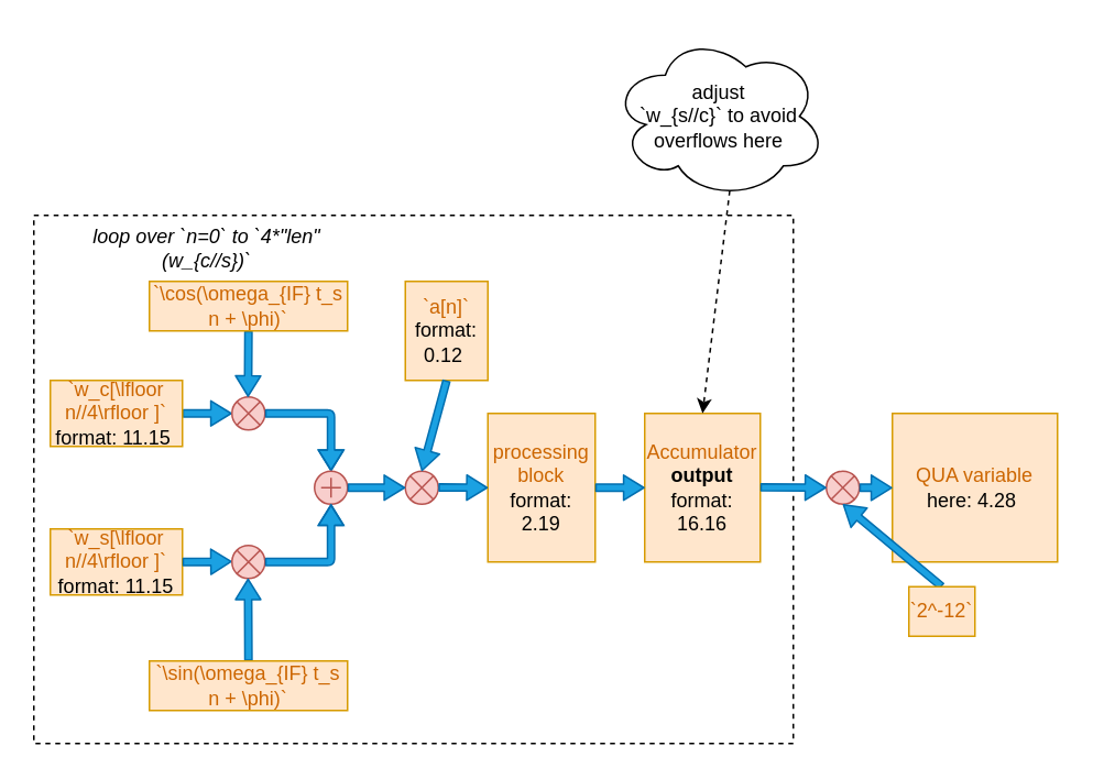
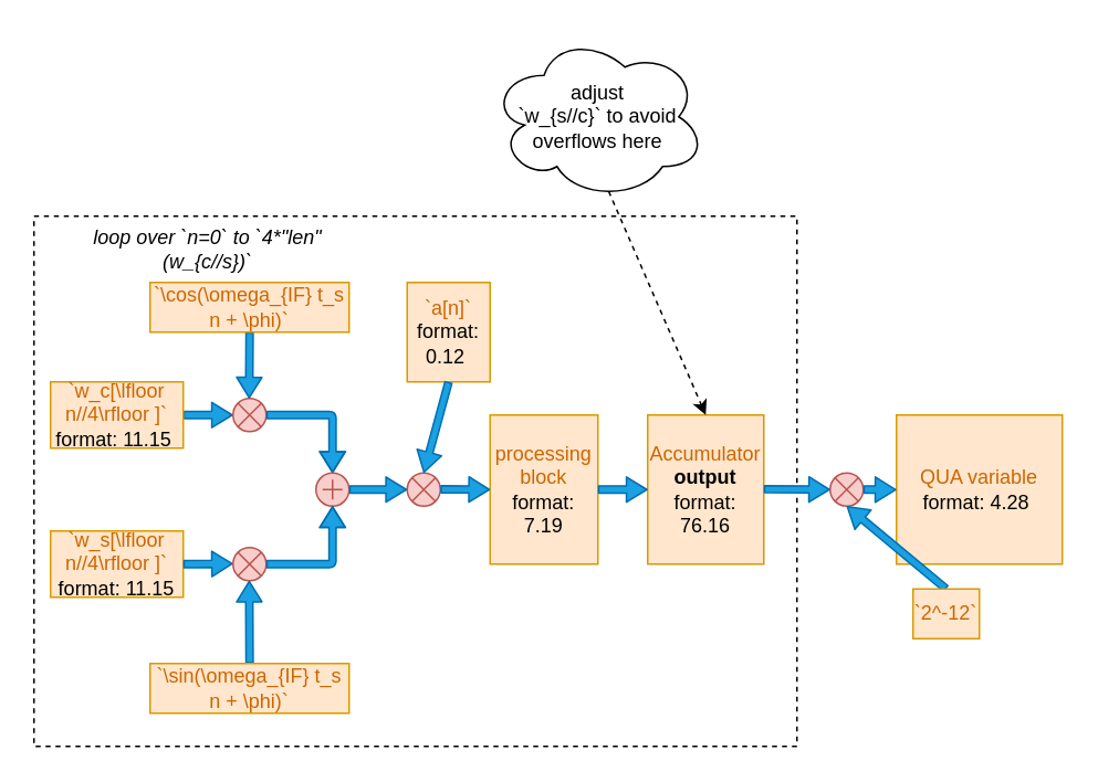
  <mxCell id="0" />
  <mxCell id="1" parent="0" />
  <mxCell id="2" value="" style="rounded=0;whiteSpace=wrap;html=1;fontSize=12;fillColor=none;dashed=1;" parent="1" vertex="1"><mxGeometry x="20" y="130" width="460" height="320" as="geometry" /></mxCell>
  <mxCell id="3" value="" style="shape=flexArrow;endArrow=classic;html=1;width=4.286;endSize=3.762;exitX=1;exitY=0.5;exitDx=0;exitDy=0;endWidth=10;fillColor=#1ba1e2;strokeColor=#006EAF;fontSize=12;" parent="1" source="5" edge="1"><mxGeometry width="50" height="50" relative="1" as="geometry"><mxPoint x="84" y="248" as="sourcePoint" /><mxPoint x="140" y="250" as="targetPoint" /></mxGeometry></mxCell>
  <mxCell id="4" value="&lt;font color=&quot;#cc6600&quot; style=&quot;font-size: 12px&quot;&gt;`a[n]`&lt;br style=&quot;font-size: 12px&quot;&gt;&lt;/font&gt;&lt;font style=&quot;font-size: 12px&quot;&gt;format: 0.12&amp;nbsp;&lt;/font&gt;" style="text;html=1;align=center;verticalAlign=middle;whiteSpace=wrap;rounded=0;fillColor=#ffe6cc;strokeColor=#d79b00;fontSize=12;" parent="1" vertex="1"><mxGeometry x="245" y="170" width="50" height="60" as="geometry" /></mxCell>
  <mxCell id="5" value="&lt;font color=&quot;#cc6600&quot; style=&quot;font-size: 12px&quot;&gt;`w_c[\lfloor n//4\rfloor ]`&lt;br&gt;&lt;/font&gt;&lt;font style=&quot;font-size: 12px&quot;&gt;format: 11.15&amp;nbsp;&lt;/font&gt;" style="text;html=1;strokeColor=#d79b00;fillColor=#ffe6cc;align=center;verticalAlign=middle;whiteSpace=wrap;rounded=0;fontSize=12;" parent="1" vertex="1"><mxGeometry x="30" y="230" width="80" height="40" as="geometry" /></mxCell>
  <mxCell id="6" value="&lt;span style=&quot;font-size: 12px&quot;&gt;&lt;font color=&quot;#cc6600&quot;&gt;`w_s[\lfloor n//4\rfloor ]`&lt;/font&gt;&lt;br&gt;format: 11.15&lt;br&gt;&lt;/span&gt;" style="text;html=1;strokeColor=#d79b00;fillColor=#ffe6cc;align=center;verticalAlign=middle;whiteSpace=wrap;rounded=0;fontSize=12;" parent="1" vertex="1"><mxGeometry x="30" y="320" width="80" height="40" as="geometry" /></mxCell>
  <mxCell id="7" value="" style="shape=flexArrow;endArrow=classic;html=1;width=4.286;endSize=3.762;exitX=1;exitY=0.5;exitDx=0;exitDy=0;endWidth=10;fillColor=#1ba1e2;strokeColor=#006EAF;fontSize=12;" parent="1" source="6" edge="1"><mxGeometry width="50" height="50" relative="1" as="geometry"><mxPoint x="80" y="339.76" as="sourcePoint" /><mxPoint x="140" y="339.76" as="targetPoint" /></mxGeometry></mxCell>
  <mxCell id="8" value="" style="verticalLabelPosition=bottom;shadow=0;dashed=0;align=center;html=1;verticalAlign=top;shape=mxgraph.electrical.abstract.multiplier;fillColor=#f8cecc;strokeColor=#b85450;fontSize=12;" parent="1" vertex="1"><mxGeometry x="140" y="240" width="20" height="20" as="geometry" /></mxCell>
  <mxCell id="9" value="" style="verticalLabelPosition=bottom;shadow=0;dashed=0;align=center;html=1;verticalAlign=top;shape=mxgraph.electrical.abstract.multiplier;fillColor=#f8cecc;strokeColor=#b85450;fontSize=12;" parent="1" vertex="1"><mxGeometry x="140" y="330" width="20" height="20" as="geometry" /></mxCell>
  <mxCell id="10" value="" style="shape=flexArrow;endArrow=classic;html=1;width=4.286;endSize=3.762;endWidth=10;fillColor=#1ba1e2;strokeColor=#006EAF;fontSize=12;exitX=0.5;exitY=1;exitDx=0;exitDy=0;" parent="1" source="12" edge="1"><mxGeometry width="50" height="50" relative="1" as="geometry"><mxPoint x="150" y="210" as="sourcePoint" /><mxPoint x="149.76" y="240" as="targetPoint" /></mxGeometry></mxCell>
  <mxCell id="11" value="" style="shape=flexArrow;endArrow=classic;html=1;width=4.286;endSize=3.762;endWidth=10;fillColor=#1ba1e2;strokeColor=#006EAF;fontSize=12;exitX=0.5;exitY=0;exitDx=0;exitDy=0;" parent="1" source="13" edge="1"><mxGeometry width="50" height="50" relative="1" as="geometry"><mxPoint x="150" y="380" as="sourcePoint" /><mxPoint x="149.76" y="350" as="targetPoint" /></mxGeometry></mxCell>
  <mxCell id="12" value="&lt;font style=&quot;font-size: 12px&quot; color=&quot;#cc6600&quot;&gt;`\cos(\omega_{IF} t_s n + \phi)`&lt;/font&gt;&lt;span style=&quot;font-size: 12px;&quot;&gt;&lt;br style=&quot;font-size: 12px;&quot;&gt;&lt;/span&gt;" style="text;html=1;align=center;verticalAlign=middle;whiteSpace=wrap;rounded=0;fillColor=#ffe6cc;strokeColor=#d79b00;fontSize=12;" parent="1" vertex="1"><mxGeometry x="90" y="170" width="120" height="30" as="geometry" /></mxCell>
  <mxCell id="13" value="&lt;font style=&quot;font-size: 12px&quot; color=&quot;#cc6600&quot;&gt;`\sin(\omega_{IF} t_s n + \phi)`&lt;/font&gt;" style="text;html=1;align=center;verticalAlign=middle;whiteSpace=wrap;rounded=0;fillColor=#ffe6cc;strokeColor=#d79b00;fontSize=12;" parent="1" vertex="1"><mxGeometry x="90" y="400" width="120" height="30" as="geometry" /></mxCell>
  <mxCell id="14" value="" style="shape=flexArrow;endArrow=classic;html=1;width=4.286;endSize=3.762;exitX=1;exitY=0.5;exitDx=0;exitDy=0;endWidth=10;exitPerimeter=0;entryX=0.5;entryY=0;entryDx=0;entryDy=0;entryPerimeter=0;edgeStyle=orthogonalEdgeStyle;fillColor=#1ba1e2;strokeColor=#006EAF;fontSize=12;" parent="1" source="8" target="15" edge="1"><mxGeometry width="50" height="50" relative="1" as="geometry"><mxPoint x="90" y="260" as="sourcePoint" /><mxPoint x="200" y="275" as="targetPoint" /></mxGeometry></mxCell>
  <mxCell id="15" value="" style="verticalLabelPosition=bottom;shadow=0;dashed=0;align=center;html=1;verticalAlign=top;shape=mxgraph.electrical.abstract.summation_point;fillColor=#f8cecc;strokeColor=#b85450;fontSize=12;" parent="1" vertex="1"><mxGeometry x="190" y="285" width="20" height="20" as="geometry" /></mxCell>
  <mxCell id="16" value="" style="shape=flexArrow;endArrow=classic;html=1;width=4.286;endSize=3.762;exitX=1;exitY=0.5;exitDx=0;exitDy=0;endWidth=10;exitPerimeter=0;edgeStyle=orthogonalEdgeStyle;fillColor=#1ba1e2;strokeColor=#006EAF;fontSize=12;entryX=0.5;entryY=1;entryDx=0;entryDy=0;entryPerimeter=0;" parent="1" source="9" target="15" edge="1"><mxGeometry width="50" height="50" relative="1" as="geometry"><mxPoint x="170" y="280" as="sourcePoint" /><mxPoint x="200" y="314" as="targetPoint" /></mxGeometry></mxCell>
  <mxCell id="17" value="" style="verticalLabelPosition=bottom;shadow=0;dashed=0;align=center;html=1;verticalAlign=top;shape=mxgraph.electrical.abstract.multiplier;fillColor=#f8cecc;strokeColor=#b85450;fontSize=12;" parent="1" vertex="1"><mxGeometry x="245" y="285" width="20" height="20" as="geometry" /></mxCell>
  <mxCell id="18" value="" style="shape=flexArrow;endArrow=classic;html=1;width=4.286;endSize=3.762;endWidth=10;entryX=0;entryY=0.5;entryDx=0;entryDy=0;entryPerimeter=0;fillColor=#1ba1e2;strokeColor=#006EAF;fontSize=12;exitX=1;exitY=0.5;exitDx=0;exitDy=0;exitPerimeter=0;" parent="1" source="15" target="17" edge="1"><mxGeometry width="50" height="50" relative="1" as="geometry"><mxPoint x="230" y="295" as="sourcePoint" /><mxPoint x="285" y="294.76" as="targetPoint" /></mxGeometry></mxCell>
  <mxCell id="19" value="" style="shape=flexArrow;endArrow=classic;html=1;width=4.286;endSize=3.762;endWidth=10;exitX=0.5;exitY=1;exitDx=0;exitDy=0;fillColor=#1ba1e2;strokeColor=#006EAF;fontSize=12;" parent="1" source="4" edge="1"><mxGeometry width="50" height="50" relative="1" as="geometry"><mxPoint x="185" y="305" as="sourcePoint" /><mxPoint x="255" y="285" as="targetPoint" /></mxGeometry></mxCell>
- <mxCell id="20" value="&lt;font color=&quot;#cc6600&quot; style=&quot;font-size: 12px&quot;&gt;processing block&lt;br style=&quot;font-size: 12px&quot;&gt;&lt;/font&gt;format: 2.19" style="text;html=1;align=center;verticalAlign=middle;whiteSpace=wrap;rounded=0;fillColor=#ffe6cc;strokeColor=#d79b00;fontSize=12;" parent="1" vertex="1"><mxGeometry x="295" y="250" width="65" height="90" as="geometry" /></mxCell>
+ <mxCell id="20" value="&lt;font color=&quot;#cc6600&quot; style=&quot;font-size: 12px&quot;&gt;processing block&lt;br style=&quot;font-size: 12px&quot;&gt;&lt;/font&gt;format: 7.19" style="text;html=1;align=center;verticalAlign=middle;whiteSpace=wrap;rounded=0;fillColor=#ffe6cc;strokeColor=#d79b00;fontSize=12;" parent="1" vertex="1"><mxGeometry x="295" y="250" width="65" height="90" as="geometry" /></mxCell>
  <mxCell id="21" value="" style="shape=flexArrow;endArrow=classic;html=1;width=4.286;endSize=3.762;endWidth=10;exitX=1;exitY=0.5;exitDx=0;exitDy=0;exitPerimeter=0;fillColor=#1ba1e2;strokeColor=#006EAF;fontSize=12;" parent="1" edge="1"><mxGeometry width="50" height="50" relative="1" as="geometry"><mxPoint x="265" y="294.8" as="sourcePoint" /><mxPoint x="295" y="295" as="targetPoint" /></mxGeometry></mxCell>
- <mxCell id="22" value="&lt;font color=&quot;#cc6600&quot; style=&quot;font-size: 12px&quot;&gt;Accumulator&lt;br style=&quot;font-size: 12px&quot;&gt;&lt;/font&gt;&lt;font style=&quot;font-size: 12px&quot;&gt;&lt;b style=&quot;font-size: 12px&quot;&gt;output&lt;/b&gt; format: 16.16&lt;/font&gt;" style="text;html=1;align=center;verticalAlign=middle;whiteSpace=wrap;rounded=0;fillColor=#ffe6cc;strokeColor=#d79b00;fontSize=12;" parent="1" vertex="1"><mxGeometry x="390" y="250" width="70" height="90" as="geometry" /></mxCell>
+ <mxCell id="22" value="&lt;font color=&quot;#cc6600&quot; style=&quot;font-size: 12px&quot;&gt;Accumulator&lt;br style=&quot;font-size: 12px&quot;&gt;&lt;/font&gt;&lt;font style=&quot;font-size: 12px&quot;&gt;&lt;b style=&quot;font-size: 12px&quot;&gt;output&lt;/b&gt; format: 76.16&lt;/font&gt;" style="text;html=1;align=center;verticalAlign=middle;whiteSpace=wrap;rounded=0;fillColor=#ffe6cc;strokeColor=#d79b00;fontSize=12;" parent="1" vertex="1"><mxGeometry x="390" y="250" width="70" height="90" as="geometry" /></mxCell>
  <mxCell id="23" value="&lt;i style=&quot;font-size: 12px;&quot;&gt;&lt;font style=&quot;font-size: 12px&quot;&gt;loop over `n=0` to `4*&quot;len&quot;(w_{c//s})`&lt;/font&gt;&lt;/i&gt;" style="text;html=1;strokeColor=none;fillColor=none;align=center;verticalAlign=middle;whiteSpace=wrap;rounded=0;dashed=1;fontSize=12;" parent="1" vertex="1"><mxGeometry x="30" y="140" width="190" height="20" as="geometry" /></mxCell>
  <mxCell id="24" value="" style="verticalLabelPosition=bottom;shadow=0;dashed=0;align=center;html=1;verticalAlign=top;shape=mxgraph.electrical.abstract.multiplier;fillColor=#f8cecc;strokeColor=#b85450;fontSize=12;" parent="1" vertex="1"><mxGeometry x="500" y="285" width="20" height="20" as="geometry" /></mxCell>
  <mxCell id="25" value="" style="shape=flexArrow;endArrow=classic;html=1;width=4.286;endSize=3.762;endWidth=10;exitX=1;exitY=0.5;exitDx=0;exitDy=0;exitPerimeter=0;fillColor=#1ba1e2;strokeColor=#006EAF;fontSize=12;entryX=0;entryY=0.5;entryDx=0;entryDy=0;entryPerimeter=0;" parent="1" target="24" edge="1"><mxGeometry width="50" height="50" relative="1" as="geometry"><mxPoint x="460" y="294.76" as="sourcePoint" /><mxPoint x="480" y="295" as="targetPoint" /></mxGeometry></mxCell>
- <mxCell id="26" value="&lt;font color=&quot;#cc6600&quot; style=&quot;font-size: 12px&quot;&gt;QUA variable&lt;br style=&quot;font-size: 12px&quot;&gt;&lt;/font&gt;&lt;font style=&quot;font-size: 12px&quot;&gt;here: 4.28&amp;nbsp;&lt;/font&gt;" style="text;html=1;align=center;verticalAlign=middle;whiteSpace=wrap;rounded=0;fillColor=#ffe6cc;strokeColor=#d79b00;fontSize=12;" parent="1" vertex="1"><mxGeometry x="540" y="250" width="100" height="90" as="geometry" /></mxCell>
+ <mxCell id="26" value="&lt;font color=&quot;#cc6600&quot; style=&quot;font-size: 12px&quot;&gt;QUA variable&lt;br style=&quot;font-size: 12px&quot;&gt;&lt;/font&gt;&lt;font style=&quot;font-size: 12px&quot;&gt;format: 4.28&amp;nbsp;&lt;/font&gt;" style="text;html=1;align=center;verticalAlign=middle;whiteSpace=wrap;rounded=0;fillColor=#ffe6cc;strokeColor=#d79b00;fontSize=12;" parent="1" vertex="1"><mxGeometry x="540" y="250" width="100" height="90" as="geometry" /></mxCell>
  <mxCell id="27" value="" style="shape=flexArrow;endArrow=classic;html=1;width=4.286;endSize=3.762;endWidth=10;fillColor=#1ba1e2;strokeColor=#006EAF;fontSize=12;" parent="1" edge="1"><mxGeometry width="50" height="50" relative="1" as="geometry"><mxPoint x="520" y="295" as="sourcePoint" /><mxPoint x="540" y="295.1" as="targetPoint" /></mxGeometry></mxCell>
  <mxCell id="28" value="" style="shape=flexArrow;endArrow=classic;html=1;width=4.286;endSize=3.762;endWidth=10;exitX=0.5;exitY=0;exitDx=0;exitDy=0;fillColor=#1ba1e2;strokeColor=#006EAF;entryX=0.5;entryY=1;entryDx=0;entryDy=0;entryPerimeter=0;fontSize=12;" parent="1" source="29" target="24" edge="1"><mxGeometry width="50" height="50" relative="1" as="geometry"><mxPoint x="509.71" y="230" as="sourcePoint" /><mxPoint x="510" y="310" as="targetPoint" /></mxGeometry></mxCell>
  <mxCell id="29" value="&lt;font color=&quot;#cc6600&quot; style=&quot;font-size: 12px;&quot;&gt;`2^-12`&lt;/font&gt;" style="text;html=1;align=center;verticalAlign=middle;whiteSpace=wrap;rounded=0;fillColor=#ffe6cc;strokeColor=#d79b00;fontSize=12;" parent="1" vertex="1"><mxGeometry x="550" y="355" width="40" height="30" as="geometry" /></mxCell>
- <mxCell id="30" value="adjust&lt;br style=&quot;font-size: 12px&quot;&gt;`w_{s//c}` to avoid&lt;br&gt;overflows here" style="ellipse;shape=cloud;whiteSpace=wrap;html=1;strokeColor=#000000;fillColor=#ffffff;fontSize=12;" parent="1" vertex="1"><mxGeometry x="370" y="20" width="130" height="100" as="geometry" /></mxCell>
+ <mxCell id="30" value="adjust&lt;br style=&quot;font-size: 12px&quot;&gt;`w_{s//c}` to avoid&lt;br&gt;overflows here" style="ellipse;shape=cloud;whiteSpace=wrap;html=1;strokeColor=#000000;fillColor=#ffffff;fontSize=12;" parent="1" vertex="1"><mxGeometry x="295" y="20" width="130" height="100" as="geometry" /></mxCell>
  <mxCell id="31" value="" style="shape=flexArrow;endArrow=classic;html=1;width=4.286;endSize=3.762;endWidth=10;exitX=1;exitY=0.5;exitDx=0;exitDy=0;fillColor=#1ba1e2;strokeColor=#006EAF;fontSize=12;entryX=0;entryY=0.5;entryDx=0;entryDy=0;" parent="1" source="20" target="22" edge="1"><mxGeometry width="50" height="50" relative="1" as="geometry"><mxPoint x="360" y="294.76" as="sourcePoint" /><mxPoint x="390" y="294.93" as="targetPoint" /></mxGeometry></mxCell>
  <mxCell id="32" value="" style="endArrow=classic;html=1;exitX=0.55;exitY=0.95;exitDx=0;exitDy=0;exitPerimeter=0;entryX=0.5;entryY=0;entryDx=0;entryDy=0;fontSize=12;dashed=1;" edge="1" parent="1" source="30" target="22"><mxGeometry width="50" height="50" relative="1" as="geometry"><mxPoint x="376.5" y="125" as="sourcePoint" /><mxPoint x="337.5" y="260" as="targetPoint" /></mxGeometry></mxCell>
